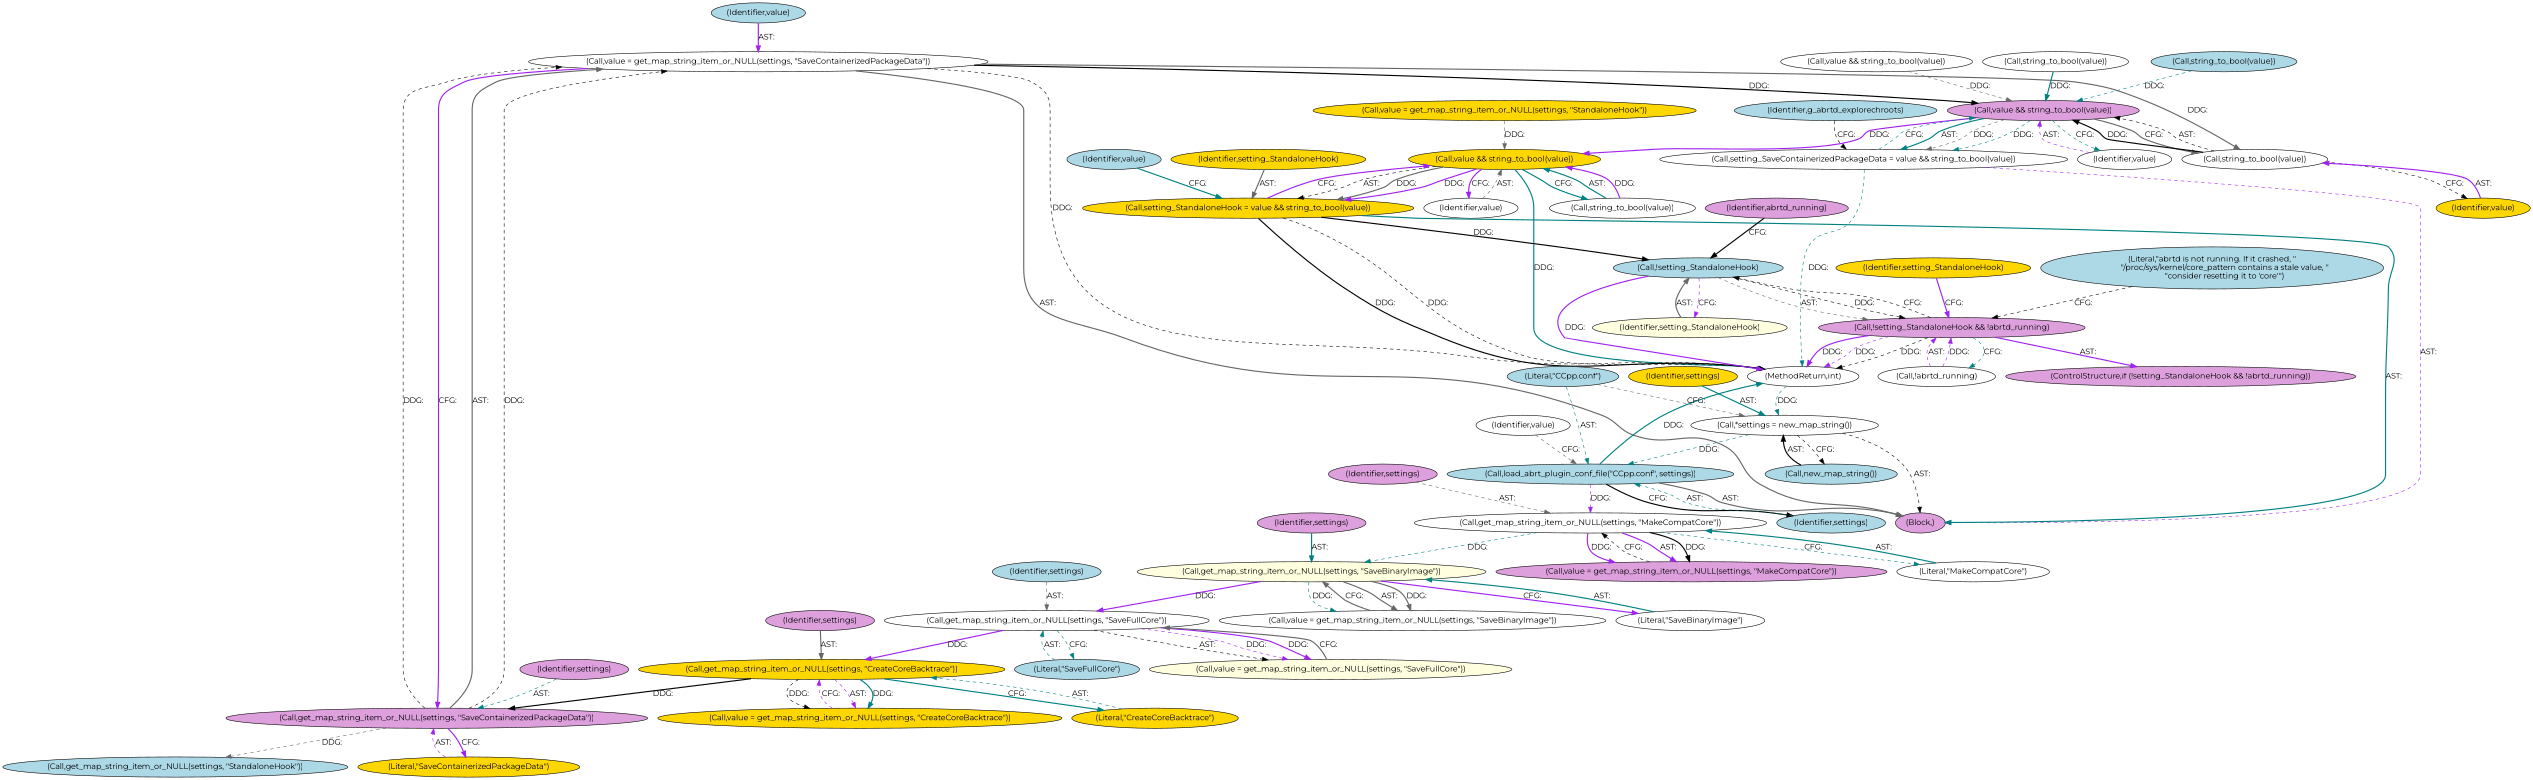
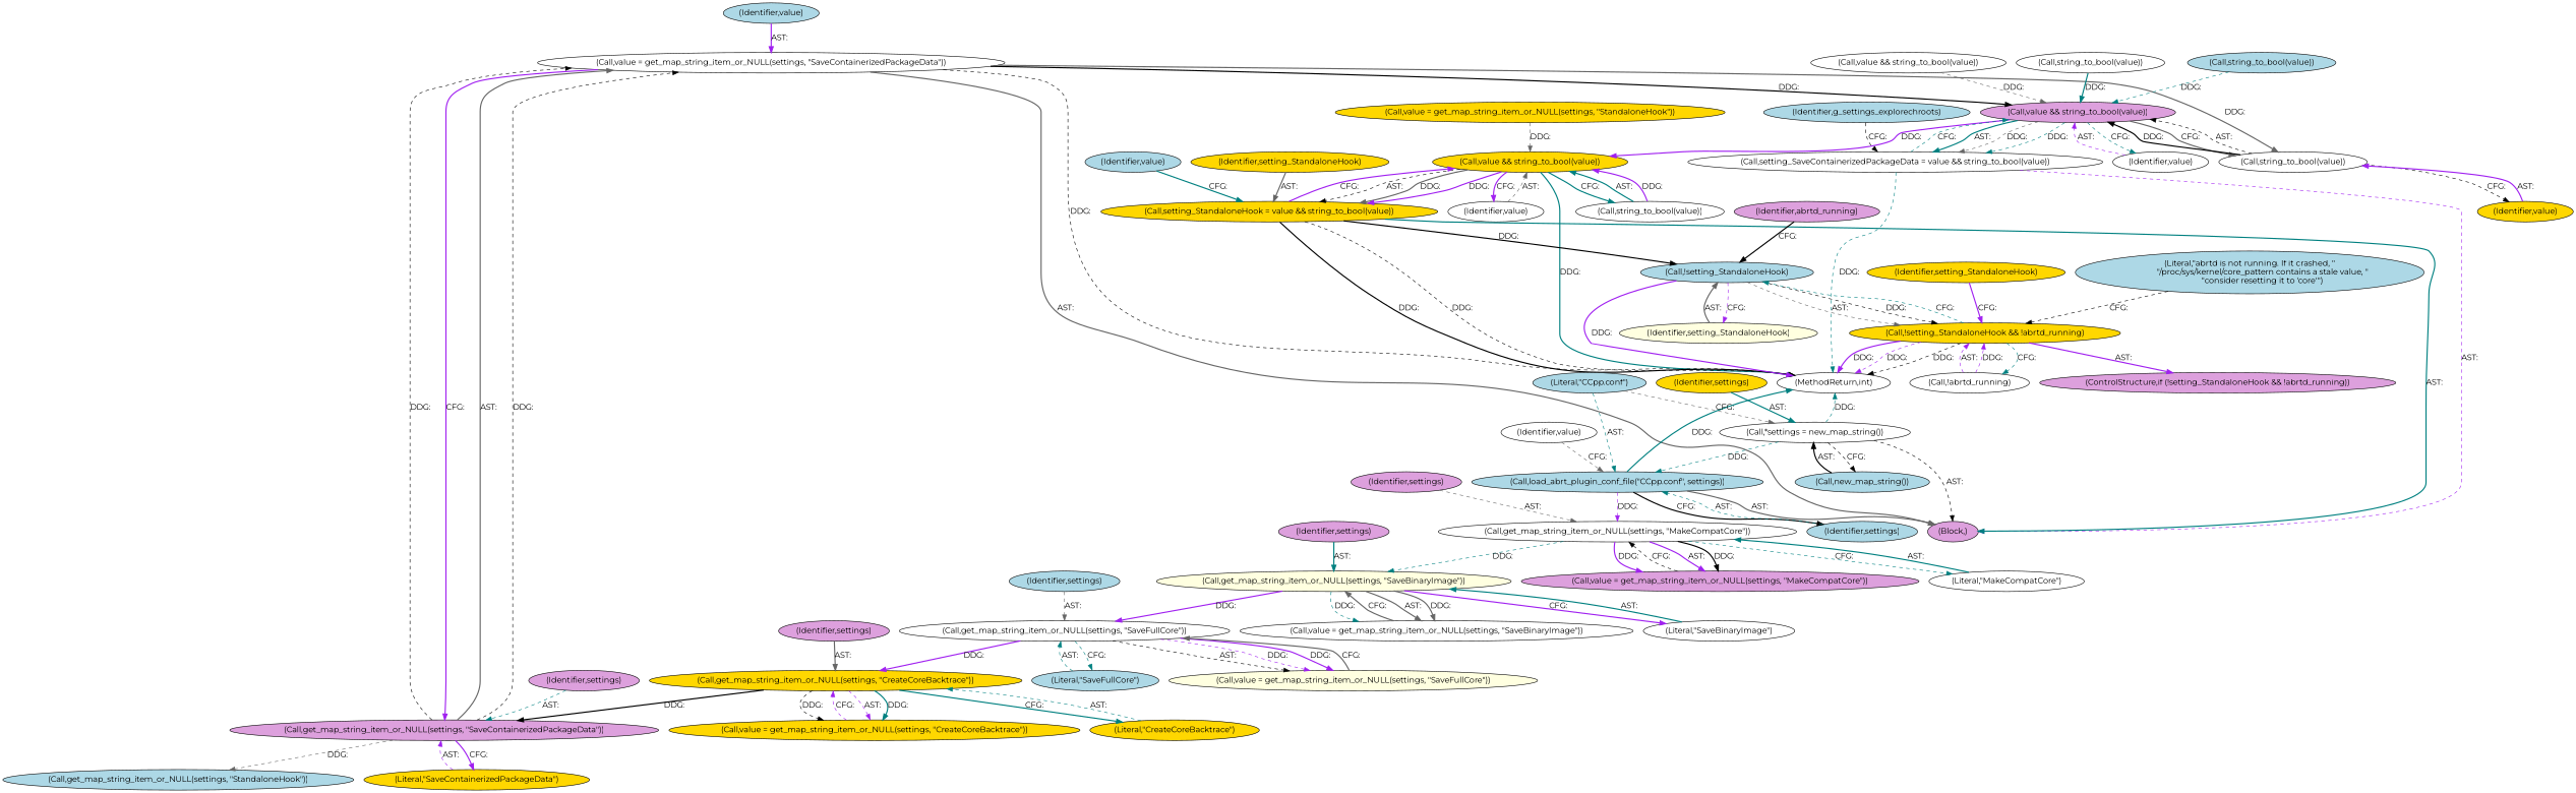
  digraph {
    fontname=Montserrat
    node [fillcolor=white fontname=Montserrat style=filled]
    edge [color=teal fontname=Montserrat style=bold]
    n1 [label="(Call,value = get_map_string_item_or_NULL(settings, \"SaveContainerizedPackageData\"))"]
    n2 [fillcolor=plum label="(Call,get_map_string_item_or_NULL(settings, \"SaveContainerizedPackageData\"))"]
    n3 [fillcolor=plum label="(Call,value && string_to_bool(value))"]
    n4 [label="(Call,string_to_bool(value))"]
    n5 [fillcolor=plum label="(Block,)"]
    n6 [label="(MethodReturn,int)"]
    n7 [fillcolor=lightblue label="(Call,get_map_string_item_or_NULL(settings, \"StandaloneHook\"))"]
    n8 [fillcolor=gold label="(Literal,\"SaveContainerizedPackageData\")"]
    n9 [label="(Call,setting_SaveContainerizedPackageData = value && string_to_bool(value))"]
    n10 [fillcolor=gold label="(Call,value && string_to_bool(value))"]
    n11 [label="(Identifier,value)"]
    n12 [fillcolor=gold label="(Identifier,value)"]
    n13 [fillcolor=gold label="(Call,get_map_string_item_or_NULL(settings, \"CreateCoreBacktrace\"))"]
    n14 [fillcolor=gold label="(Literal,\"CreateCoreBacktrace\")"]
    n15 [fillcolor=gold label="(Call,value = get_map_string_item_or_NULL(settings, \"CreateCoreBacktrace\"))"]
    n16 [label="(Call,get_map_string_item_or_NULL(settings, \"SaveFullCore\"))"]
    n17 [fillcolor=lightyellow label="(Call,value = get_map_string_item_or_NULL(settings, \"SaveFullCore\"))"]
    n18 [fillcolor=lightblue label="(Literal,\"SaveFullCore\")"]
    n19 [fillcolor=lightyellow label="(Call,get_map_string_item_or_NULL(settings, \"SaveBinaryImage\"))"]
    n20 [label="(Literal,\"SaveBinaryImage\")"]
    n21 [label="(Call,value = get_map_string_item_or_NULL(settings, \"SaveBinaryImage\"))"]
    n22 [label="(Call,get_map_string_item_or_NULL(settings, \"MakeCompatCore\"))"]
    n23 [label="(Literal,\"MakeCompatCore\")"]
    n24 [fillcolor=plum label="(Call,value = get_map_string_item_or_NULL(settings, \"MakeCompatCore\"))"]
    n25 [fillcolor=lightblue label="(Call,load_abrt_plugin_conf_file(\"CCpp.conf\", settings))"]
    n26 [fillcolor=lightblue label="(Identifier,settings)"]
    n27 [label="(Call,*settings = new_map_string())"]
    n28 [fillcolor=lightblue label="(Call,new_map_string())"]
    n29 [fillcolor=gold label="(Call,setting_StandaloneHook = value && string_to_bool(value))"]
    n30 [label="(Call,string_to_bool(value))"]
    n31 [label="(Identifier,value)"]
    n32 [fillcolor=lightblue label="(Call,!setting_StandaloneHook)"]
-   n33 [fillcolor=plum label="(Call,!setting_StandaloneHook && !abrtd_running)"]
+   n33 [fillcolor=gold label="(Call,!setting_StandaloneHook && !abrtd_running)"]
    n34 [fillcolor=lightyellow label="(Identifier,setting_StandaloneHook)"]
    n35 [label="(Call,!abrtd_running)"]
    n36 [fillcolor=plum label="(ControlStructure,if (!setting_StandaloneHook && !abrtd_running))"]
    n37 [fillcolor=lightblue label="(Identifier,settings)"]
-   n38 [fillcolor=lightblue label="(Identifier,g_abrtd_explorechroots)"]
+   n38 [fillcolor=lightblue label="(Identifier,g_settings_explorechroots)"]
    n39 [fillcolor=lightblue label="(Identifier,value)"]
    n40 [fillcolor=plum label="(Identifier,settings)"]
    n41 [fillcolor=plum label="(Identifier,settings)"]
    n42 [fillcolor=gold label="(Identifier,setting_StandaloneHook)"]
    n43 [label="(Call,value && string_to_bool(value))"]
    n44 [fillcolor=gold label="(Call,value = get_map_string_item_or_NULL(settings, \"StandaloneHook\"))"]
    n45 [fillcolor=lightblue label="(Literal,\"abrtd is not running. If it crashed, \"\n            \"/proc/sys/kernel/core_pattern contains a stale value, \"\n            \"consider resetting it to 'core'\")"]
    n46 [fillcolor=lightblue label="(Identifier,value)"]
    n47 [label="(Call,string_to_bool(value))"]
    n48 [fillcolor=plum label="(Identifier,abrtd_running)"]
    n49 [fillcolor=gold label="(Identifier,setting_StandaloneHook)"]
    n50 [fillcolor=lightblue label="(Literal,\"CCpp.conf\")"]
    n51 [fillcolor=gold label="(Identifier,settings)"]
    n52 [fillcolor=plum label="(Identifier,settings)"]
    n53 [fillcolor=lightblue label="(Call,string_to_bool(value))"]
    n54 [fillcolor=plum label="(Identifier,settings)"]
    n55 [label="(Identifier,value)"]
    n1 -> n2 [color=purple label="CFG: "]
    n1 -> n3 [color=black label="DDG: "]
    n1 -> n4 [color=gray40 label="DDG: "]
    n1 -> n5 [color=gray40 label="AST: "]
    n1 -> n6 [color=black label="DDG: " style=dashed]
    n2 -> n1 [color=gray40 label="AST: "]
    n2 -> n1 [color=black label="DDG: " style=dashed]
    n2 -> n1 [color=black label="DDG: " style=dashed]
    n2 -> n7 [color=gray40 label="DDG: " style=dashed]
    n2 -> n8 [color=purple label="CFG: "]
    n3 -> n4 [color=gray40 label="CFG: "]
    n3 -> n9 [label="AST: "]
    n3 -> n9 [color=gray40 label="DDG: " style=dashed]
    n3 -> n9 [label="DDG: " style=dashed]
    n3 -> n10 [color=purple label="DDG: "]
    n3 -> n11 [label="CFG: " style=dashed]
    n4 -> n3 [color=black label="AST: " style=dashed]
    n4 -> n3 [color=black label="DDG: "]
    n4 -> n12 [color=black label="CFG: " style=dashed]
    n8 -> n2 [color=purple label="AST: " style=dashed]
    n9 -> n3 [label="CFG: " style=dashed]
    n9 -> n5 [color=purple label="AST: " style=dashed]
    n9 -> n6 [label="DDG: " style=dashed]
    n10 -> n6 [label="DDG: "]
    n10 -> n29 [color=black label="AST: " style=dashed]
    n10 -> n29 [color=gray40 label="DDG: "]
    n10 -> n29 [color=purple label="DDG: "]
    n10 -> n30 [label="CFG: "]
    n10 -> n31 [color=purple label="CFG: "]
    n11 -> n3 [color=purple label="AST: " style=dashed]
    n12 -> n4 [color=purple label="AST: "]
    n13 -> n2 [color=black label="DDG: "]
    n13 -> n14 [label="CFG: "]
    n13 -> n15 [color=purple label="AST: " style=dashed]
    n13 -> n15 [label="DDG: "]
    n13 -> n15 [color=black label="DDG: " style=dashed]
    n14 -> n13 [label="AST: " style=dashed]
    n15 -> n13 [color=purple label="CFG: " style=dashed]
    n16 -> n13 [color=purple label="DDG: "]
    n16 -> n17 [color=black label="AST: " style=dashed]
    n16 -> n17 [color=purple label="DDG: " style=dashed]
    n16 -> n17 [color=purple label="DDG: "]
    n16 -> n18 [label="CFG: " style=dashed]
    n17 -> n16 [color=gray40 label="CFG: "]
    n18 -> n16 [label="AST: " style=dashed]
    n19 -> n16 [color=purple label="DDG: "]
    n19 -> n20 [color=purple label="CFG: "]
    n19 -> n21 [color=gray40 label="AST: "]
    n19 -> n21 [color=gray40 label="DDG: "]
    n19 -> n21 [label="DDG: " style=dashed]
    n20 -> n19 [label="AST: "]
    n21 -> n19 [color=gray40 label="CFG: "]
    n22 -> n19 [label="DDG: " style=dashed]
    n22 -> n23 [label="CFG: " style=dashed]
    n22 -> n24 [color=purple label="AST: "]
    n22 -> n24 [color=black label="DDG: "]
    n22 -> n24 [color=purple label="DDG: "]
    n23 -> n22 [label="AST: "]
    n24 -> n22 [color=black label="CFG: " style=dashed]
    n25 -> n5 [color=gray40 label="AST: "]
    n25 -> n6 [label="DDG: "]
    n25 -> n22 [color=purple label="DDG: " style=dashed]
    n25 -> n26 [color=black label="CFG: "]
    n26 -> n25 [label="AST: " style=dashed]
    n27 -> n5 [color=black label="AST: " style=dashed]
-   n6 -> n27 [label="DDG: " style=dashed]
+   n27 -> n6 [label="DDG: " style=dashed]
    n27 -> n25 [label="DDG: " style=dashed]
    n27 -> n28 [color=black label="CFG: " style=dashed]
    n28 -> n27 [color=black label="AST: "]
    n29 -> n5 [label="AST: "]
    n29 -> n6 [color=black label="DDG: " style=dashed]
    n29 -> n6 [color=black label="DDG: "]
    n29 -> n10 [color=purple label="CFG: "]
    n29 -> n32 [color=black label="DDG: "]
    n30 -> n10 [label="AST: "]
    n30 -> n10 [color=purple label="DDG: "]
    n31 -> n10 [color=gray40 label="AST: " style=dashed]
    n32 -> n6 [color=purple label="DDG: "]
    n32 -> n33 [color=gray40 label="AST: " style=dashed]
    n32 -> n33 [color=black label="DDG: " style=dashed]
    n32 -> n34 [color=purple label="CFG: " style=dashed]
    n33 -> n6 [color=black label="DDG: " style=dashed]
    n33 -> n6 [color=purple label="DDG: "]
    n33 -> n6 [color=purple label="DDG: " style=dashed]
-   n33 -> n32 [color=black label="CFG: " style=dashed]
+   n33 -> n32 [label="CFG: " style=dashed]
    n33 -> n35 [label="CFG: " style=dashed]
    n33 -> n36 [color=purple label="AST: "]
    n34 -> n32 [color=gray40 label="AST: "]
    n35 -> n33 [color=purple label="AST: " style=dashed]
    n35 -> n33 [color=purple label="DDG: " style=dashed]
    n37 -> n16 [color=gray40 label="AST: " style=dashed]
    n38 -> n9 [color=black label="CFG: " style=dashed]
    n39 -> n29 [label="CFG: "]
    n40 -> n2 [label="AST: " style=dashed]
    n41 -> n19 [label="AST: "]
    n42 -> n29 [color=gray40 label="AST: "]
    n43 -> n3 [color=gray40 label="DDG: " style=dashed]
    n44 -> n10 [color=gray40 label="DDG: " style=dashed]
    n45 -> n33 [color=black label="CFG: " style=dashed]
    n46 -> n1 [color=purple label="AST: "]
    n47 -> n3 [label="DDG: "]
    n48 -> n32 [color=black label="CFG: "]
    n49 -> n33 [color=purple label="CFG: "]
    n50 -> n25 [label="AST: " style=dashed]
    n50 -> n27 [color=gray40 label="CFG: " style=dashed]
    n51 -> n27 [label="AST: "]
    n52 -> n13 [color=gray40 label="AST: "]
    n53 -> n3 [label="DDG: " style=dashed]
    n54 -> n22 [color=gray40 label="AST: " style=dashed]
    n55 -> n25 [color=gray40 label="CFG: " style=dashed]
  }
